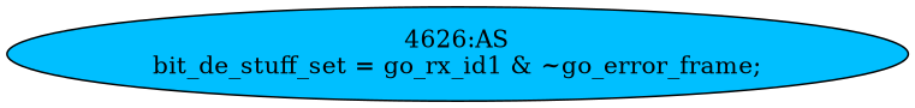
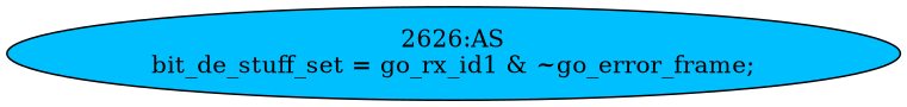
  strict digraph {
-   n1 [ast="<pyverilog.vparser.ast.Assign object at 0x7f44f6b75d90>" def_var="['bit_de_stuff_set']" fillcolor=deepskyblue label="4626:AS\nbit_de_stuff_set = go_rx_id1 & ~go_error_frame;" statements="[]" style=filled typ=Assign use_var="['go_rx_id1', 'go_error_frame']"]
+   n1 [ast="<pyverilog.vparser.ast.Assign object at 0x7f44f6b75d90>" def_var="['bit_de_stuff_set']" fillcolor=deepskyblue label="2626:AS\nbit_de_stuff_set = go_rx_id1 & ~go_error_frame;" statements="[]" style=filled typ=Assign use_var="['go_rx_id1', 'go_error_frame']"]
  }
